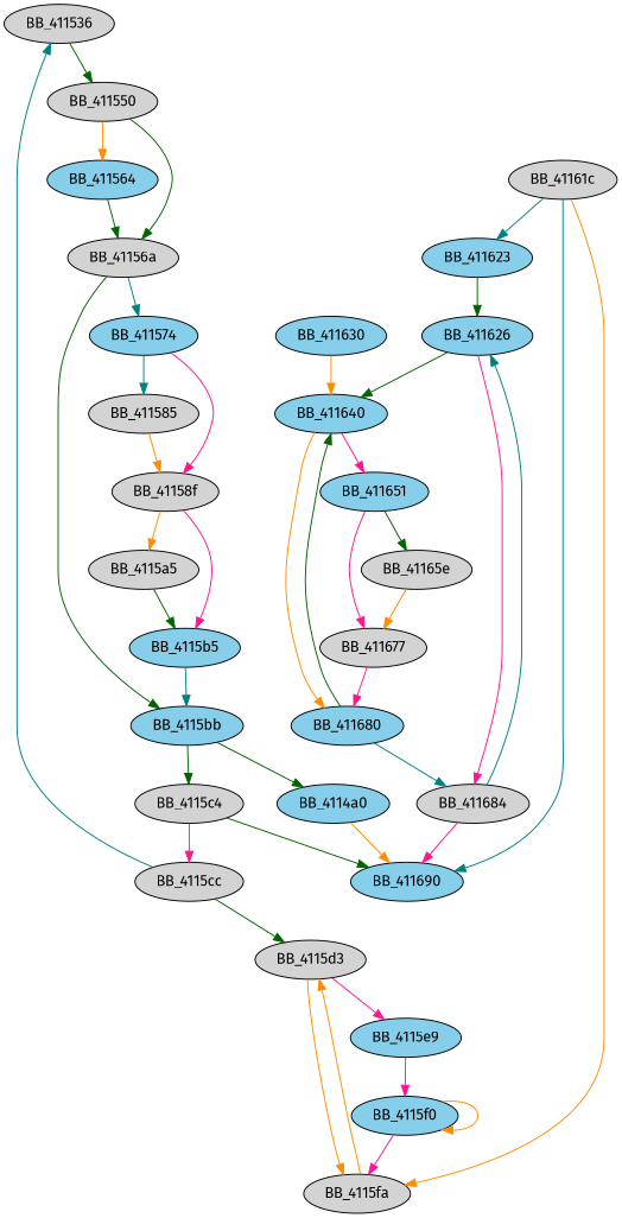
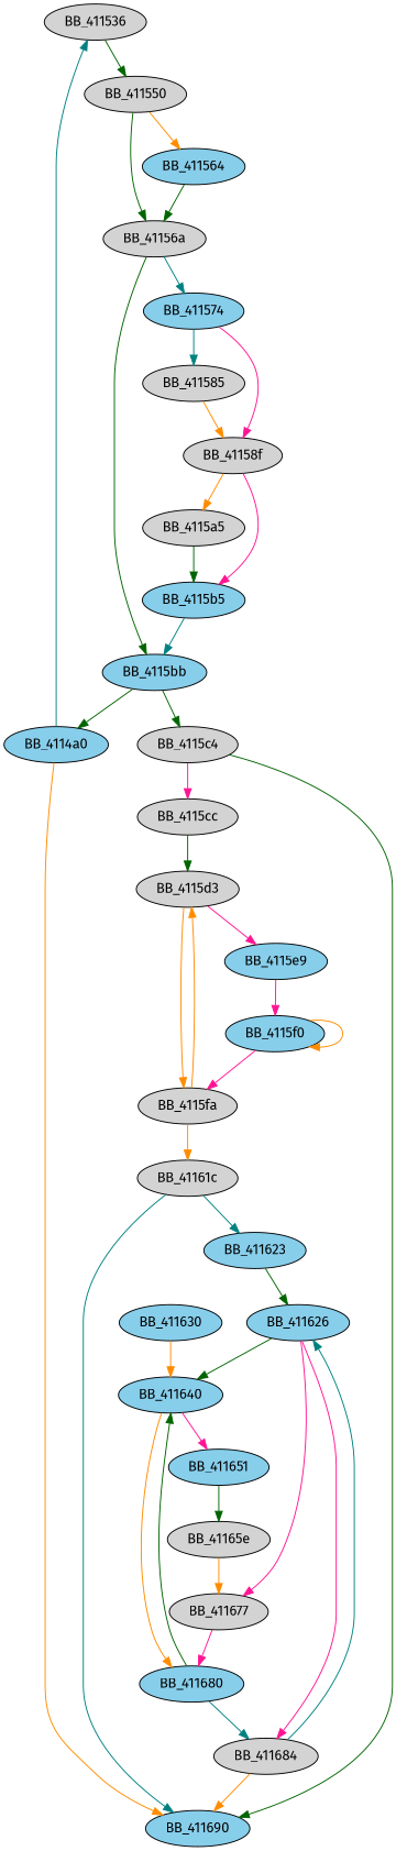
  digraph {
    fontname="Fira Sans"
    node [fillcolor=lightgrey fontname="Fira Sans" style=filled]
    edge [color=darkgreen fontname="Fira Sans"]
    BB_411536
    BB_4114a0 [fillcolor=skyblue]
    BB_411690 [fillcolor=skyblue]
    BB_411550
    BB_411564 [fillcolor=skyblue]
    BB_41156a
    BB_411574 [fillcolor=skyblue]
    BB_4115bb [fillcolor=skyblue]
    BB_411585
    BB_41158f
    BB_4115c4
    BB_4115a5
    BB_4115b5 [fillcolor=skyblue]
    BB_4115cc
    BB_4115d3
    BB_4115e9 [fillcolor=skyblue]
    BB_4115fa
    BB_4115f0 [fillcolor=skyblue]
    BB_41161c
    BB_411623 [fillcolor=skyblue]
    BB_411626 [fillcolor=skyblue]
    BB_411684
    BB_411640 [fillcolor=skyblue]
    BB_411630 [fillcolor=skyblue]
    BB_411651 [fillcolor=skyblue]
    BB_411680 [fillcolor=skyblue]
    BB_41165e
    BB_411677
    BB_411536 -> BB_411550
-   BB_4115cc -> BB_411536 [color=teal]
+   BB_4114a0 -> BB_411536 [color=teal]
    BB_4114a0 -> BB_411690 [color=darkorange]
    BB_411550 -> BB_411564 [color=darkorange]
    BB_411550 -> BB_41156a
    BB_411564 -> BB_41156a
    BB_41156a -> BB_411574 [color=teal]
    BB_41156a -> BB_4115bb
    BB_411574 -> BB_411585 [color=teal]
    BB_411574 -> BB_41158f [color=deeppink]
    BB_4115bb -> BB_4114a0
    BB_4115bb -> BB_4115c4
    BB_411585 -> BB_41158f [color=darkorange]
    BB_41158f -> BB_4115a5 [color=darkorange]
    BB_41158f -> BB_4115b5 [color=deeppink]
    BB_4115c4 -> BB_411690
    BB_4115c4 -> BB_4115cc [color=deeppink]
    BB_4115a5 -> BB_4115b5
    BB_4115b5 -> BB_4115bb [color=teal]
    BB_4115cc -> BB_4115d3
    BB_4115d3 -> BB_4115e9 [color=deeppink]
    BB_4115d3 -> BB_4115fa [color=darkorange]
    BB_4115e9 -> BB_4115f0 [color=deeppink]
    BB_4115fa -> BB_4115d3 [color=darkorange]
-   BB_41161c -> BB_4115fa [color=darkorange]
+   BB_4115fa -> BB_41161c [color=darkorange]
    BB_4115f0 -> BB_4115fa [color=deeppink]
    BB_4115f0 -> BB_4115f0 [color=darkorange]
    BB_41161c -> BB_411690 [color=teal]
    BB_41161c -> BB_411623 [color=teal]
    BB_411623 -> BB_411626
    BB_411626 -> BB_411684 [color=deeppink]
    BB_411626 -> BB_411640
-   BB_411684 -> BB_411690 [color=deeppink]
+   BB_411684 -> BB_411690 [color=darkorange]
    BB_411684 -> BB_411626 [color=teal]
    BB_411640 -> BB_411651 [color=deeppink]
    BB_411640 -> BB_411680 [color=darkorange]
    BB_411630 -> BB_411640 [color=darkorange]
    BB_411651 -> BB_41165e
-   BB_411651 -> BB_411677 [color=deeppink]
+   BB_411626 -> BB_411677 [color=deeppink]
    BB_411680 -> BB_411684 [color=teal]
    BB_411680 -> BB_411640
    BB_41165e -> BB_411677 [color=darkorange]
    BB_411677 -> BB_411680 [color=deeppink]
  }
